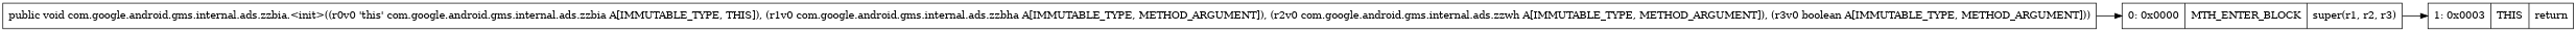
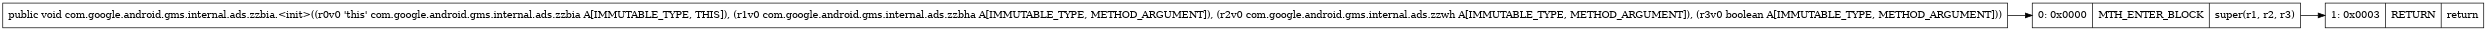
  digraph {
    rankdir=LR
    node [shape=record]
    n1 [label="{0\:\ 0x0000|MTH_ENTER_BLOCK\l|super(r1, r2, r3)\l}"]
-   n2 [label="{1\:\ 0x0003|THIS\l|return\l}"]
+   n2 [label="{1\:\ 0x0003|RETURN\l|return\l}"]
    n3 [label="{public void com.google.android.gms.internal.ads.zzbia.\<init\>((r0v0 'this' com.google.android.gms.internal.ads.zzbia A[IMMUTABLE_TYPE, THIS]), (r1v0 com.google.android.gms.internal.ads.zzbha A[IMMUTABLE_TYPE, METHOD_ARGUMENT]), (r2v0 com.google.android.gms.internal.ads.zzwh A[IMMUTABLE_TYPE, METHOD_ARGUMENT]), (r3v0 boolean A[IMMUTABLE_TYPE, METHOD_ARGUMENT])) }"]
    n1 -> n2
    n3 -> n1
  }
